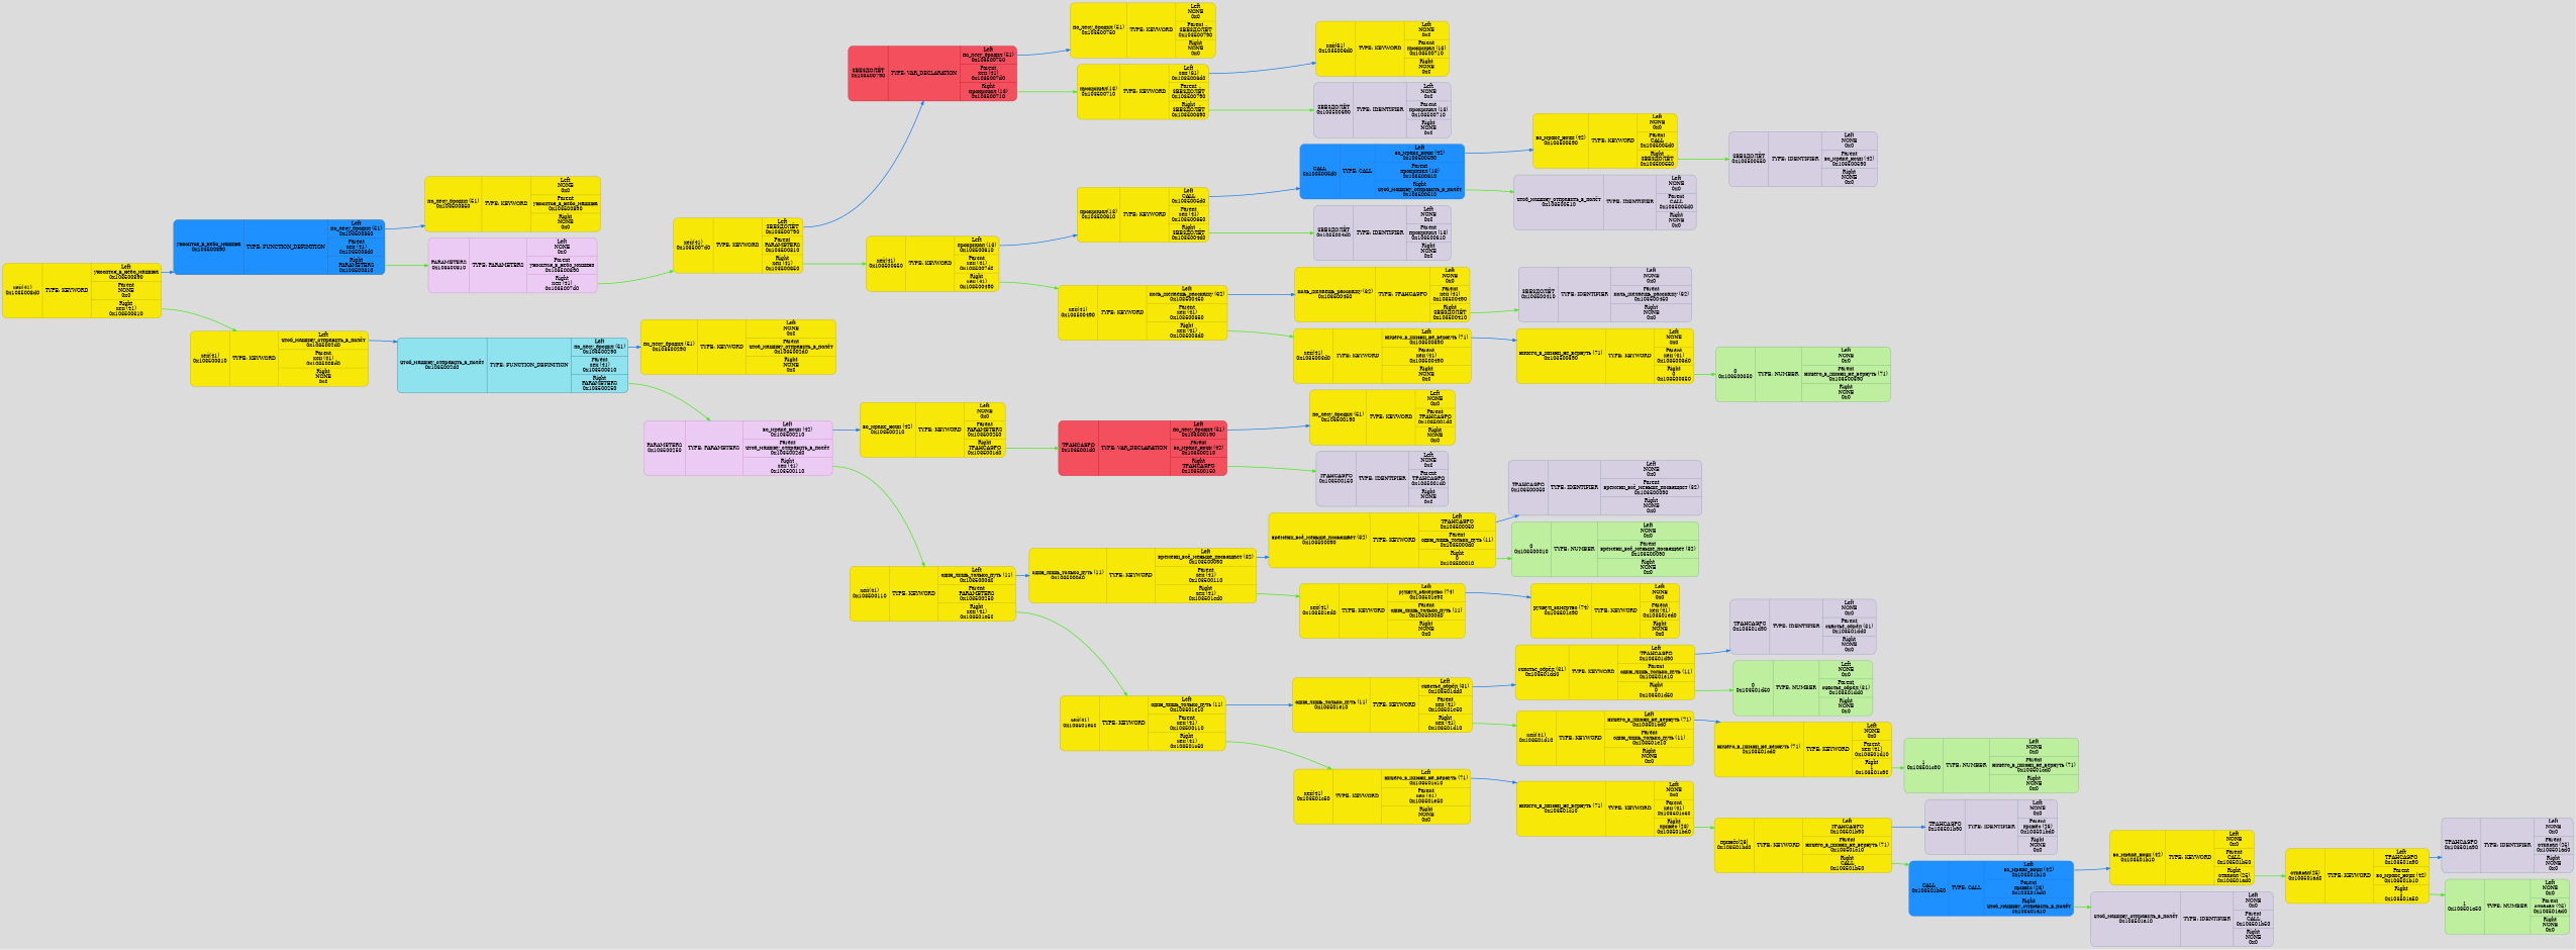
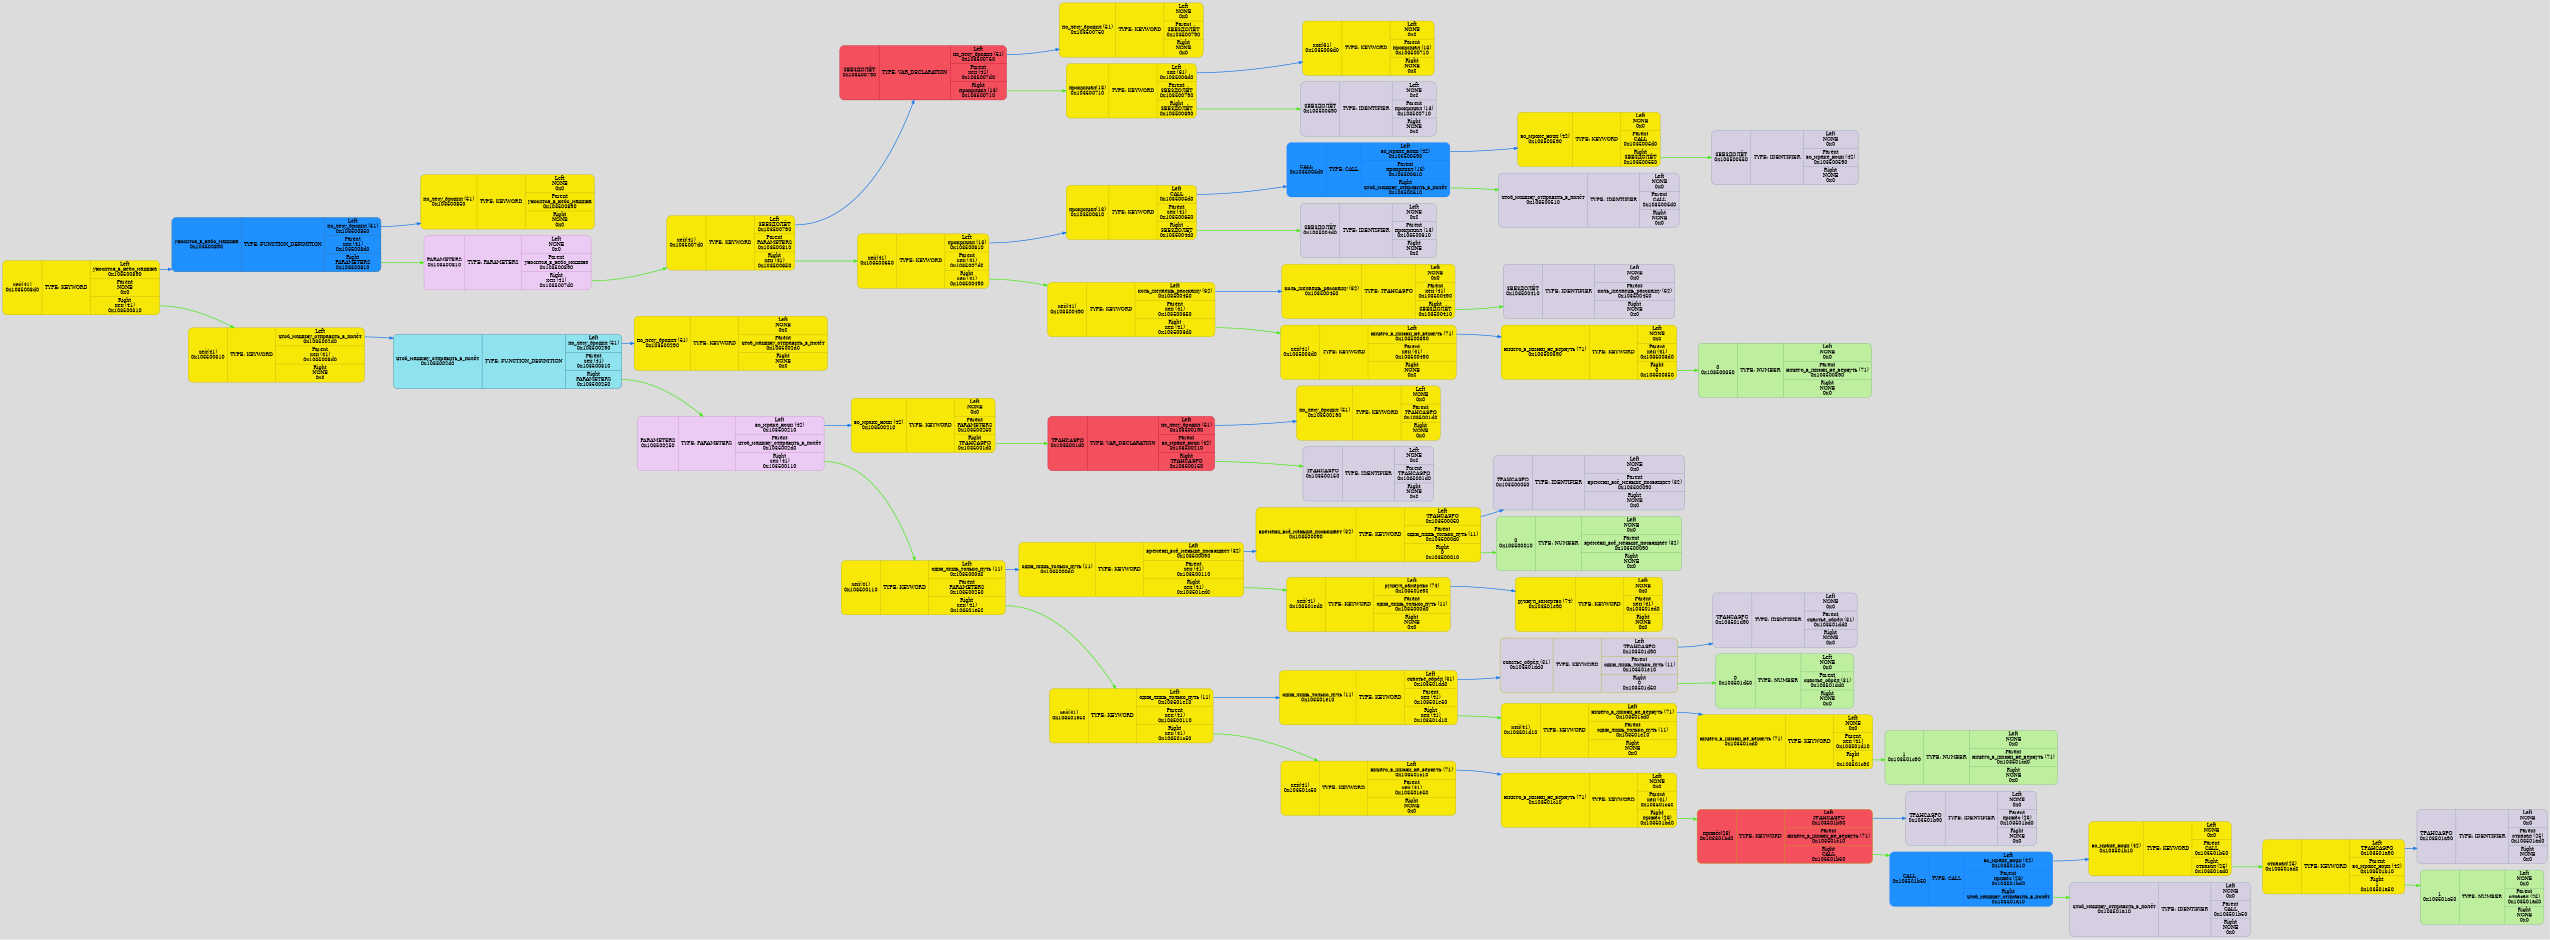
  digraph {
    bgcolor="#DCDCDC"
    fontname=UbuntuMono
    rankdir=LR
    node [color="#B6AA05" fillcolor="#F8E807" fontcolor="#000000" shape=Mrecord style=filled]
    edge [color="#48E818" style=bold tailport=right]
    n1 [label=" { хей (41)\n0x1035008d0 | TYPE: KEYWORD| { <left> Left\nуносится_в_небо_машина\n0x103500890 | Parent\nNONE\n0x0 | <right> Right\nхей (41)\n0x103500310 } } "]
    n2 [color="#37718E" fillcolor="#1E90FF" label=" { уносится_в_небо_машина\n0x103500890 | TYPE: FUNCTION_DEFINITION| { <left> Left\nпо_лесу_бродил (51)\n0x103500850 | Parent\nхей (41)\n0x1035008d0 | <right> Right\nPARAMETERS\n0x103500810 } } "]
    n3 [label=" { хей (41)\n0x103500310 | TYPE: KEYWORD| { <left> Left\nчтоб_машину_отправить_в_полёт\n0x1035002d0 | Parent\nхей (41)\n0x1035008d0 | <right> Right\nNONE\n0x0 } } "]
    n4 [label=" { по_лесу_бродил (51)\n0x103500850 | TYPE: KEYWORD| { <left> Left\nNONE\n0x0 | Parent\nуносится_в_небо_машина\n0x103500890 | <right> Right\nNONE\n0x0 } } "]
    n5 [color="#C986C3" fillcolor="#EBCBF4" label=" { PARAMETERS\n0x103500810 | TYPE: PARAMETERS| { <left> Left\nNONE\n0x0 | Parent\nуносится_в_небо_машина\n0x103500890 | <right> Right\nхей (41)\n0x1035007d0 } } "]
    n6 [color="#37718E" fillcolor="#8EE3EF" label=" { чтоб_машину_отправить_в_полёт\n0x1035002d0 | TYPE: FUNCTION_DEFINITION| { <left> Left\nпо_лесу_бродил (51)\n0x103500290 | Parent\nхей (41)\n0x103500310 | <right> Right\nPARAMETERS\n0x103500250 } } "]
    n7 [label=" { хей (41)\n0x1035007d0 | TYPE: KEYWORD| { <left> Left\nЗВЕЗДОЛЁТ\n0x103500790 | Parent\nPARAMETERS\n0x103500810 | <right> Right\nхей (41)\n0x103500650 } } "]
    n8 [color="#BD132F" fillcolor="#F34F5D" label=" { ЗВЕЗДОЛЁТ\n0x103500790 | TYPE: VAR_DECLARATION| { <left> Left\nпо_лесу_бродил (51)\n0x103500750 | Parent\nхей (41)\n0x1035007d0 | <right> Right\nпрокричал (13)\n0x103500710 } } "]
    n9 [label=" { хей (41)\n0x103500650 | TYPE: KEYWORD| { <left> Left\nпрокричал (13)\n0x103500610 | Parent\nхей (41)\n0x1035007d0 | <right> Right\nхей (41)\n0x103500490 } } "]
    n10 [label=" { по_лесу_бродил (51)\n0x103500750 | TYPE: KEYWORD| { <left> Left\nNONE\n0x0 | Parent\nЗВЕЗДОЛЁТ\n0x103500790 | <right> Right\nNONE\n0x0 } } "]
    n11 [label=" { прокричал (13)\n0x103500710 | TYPE: KEYWORD| { <left> Left\nхой (61)\n0x1035006d0 | Parent\nЗВЕЗДОЛЁТ\n0x103500790 | <right> Right\nЗВЕЗДОЛЁТ\n0x103500690 } } "]
    n12 [label=" { прокричал (13)\n0x103500610 | TYPE: KEYWORD| { <left> Left\nCALL\n0x1035005d0 | Parent\nхей (41)\n0x103500650 | <right> Right\nЗВЕЗДОЛЁТ\n0x1035004d0 } } "]
    n13 [label=" { хей (41)\n0x103500490 | TYPE: KEYWORD| { <left> Left\nколь_желаешь_расскажу (62)\n0x103500450 | Parent\nхей (41)\n0x103500650 | <right> Right\nхей (41)\n0x1035003d0 } } "]
    n14 [label=" { хой (61)\n0x1035006d0 | TYPE: KEYWORD| { <left> Left\nNONE\n0x0 | Parent\nпрокричал (13)\n0x103500710 | <right> Right\nNONE\n0x0 } } "]
    n15 [color="#8797b2" fillcolor="#D5CFE1" label=" { ЗВЕЗДОЛЁТ\n0x103500690 | TYPE: IDENTIFIER| { <left> Left\nNONE\n0x0 | Parent\nпрокричал (13)\n0x103500710 | <right> Right\nNONE\n0x0 } } "]
    n16 [color="#1F75FE" fillcolor="#1E90FF" label=" { CALL\n0x1035005d0 | TYPE: CALL| { <left> Left\nво_мраке_ночи (42)\n0x103500590 | Parent\nпрокричал (13)\n0x103500610 | <right> Right\nчтоб_машину_отправить_в_полёт\n0x103500510 } } "]
    n17 [color="#8797b2" fillcolor="#D5CFE1" label=" { ЗВЕЗДОЛЁТ\n0x1035004d0 | TYPE: IDENTIFIER| { <left> Left\nNONE\n0x0 | Parent\nпрокричал (13)\n0x103500610 | <right> Right\nNONE\n0x0 } } "]
    n18 [label=" { коль_желаешь_расскажу (62)\n0x103500450 | TYPE: ТРАНСАЭРО| { <left> Left\nNONE\n0x0 | Parent\nхей (41)\n0x103500490 | <right> Right\nЗВЕЗДОЛЁТ\n0x103500410 } } "]
    n19 [label=" { хей (41)\n0x1035003d0 | TYPE: KEYWORD| { <left> Left\nничего_в_жизни_не_вернуть (71)\n0x103500390 | Parent\nхей (41)\n0x103500490 | <right> Right\nNONE\n0x0 } } "]
    n20 [label=" { во_мраке_ночи (42)\n0x103500590 | TYPE: KEYWORD| { <left> Left\nNONE\n0x0 | Parent\nCALL\n0x1035005d0 | <right> Right\nЗВЕЗДОЛЁТ\n0x103500550 } } "]
    n21 [color="#8797b2" fillcolor="#D5CFE1" label=" { чтоб_машину_отправить_в_полёт\n0x103500510 | TYPE: IDENTIFIER| { <left> Left\nNONE\n0x0 | Parent\nCALL\n0x1035005d0 | <right> Right\nNONE\n0x0 } } "]
    n22 [color="#8797b2" fillcolor="#D5CFE1" label=" { ЗВЕЗДОЛЁТ\n0x103500550 | TYPE: IDENTIFIER| { <left> Left\nNONE\n0x0 | Parent\nво_мраке_ночи (42)\n0x103500590 | <right> Right\nNONE\n0x0 } } "]
    n23 [color="#8797b2" fillcolor="#D5CFE1" label=" { ЗВЕЗДОЛЁТ\n0x103500410 | TYPE: IDENTIFIER| { <left> Left\nNONE\n0x0 | Parent\nколь_желаешь_расскажу (62)\n0x103500450 | <right> Right\nNONE\n0x0 } } "]
    n24 [label=" { ничего_в_жизни_не_вернуть (71)\n0x103500390 | TYPE: KEYWORD| { <left> Left\nNONE\n0x0 | Parent\nхей (41)\n0x1035003d0 | <right> Right\n0\n0x103500350 } } "]
    n25 [color="#74AF80" fillcolor="#BDEF9E" label=" { 0\n0x103500350 | TYPE: NUMBER| { <left> Left\nNONE\n0x0 | Parent\nничего_в_жизни_не_вернуть (71)\n0x103500390 | <right> Right\nNONE\n0x0 } } "]
    n26 [label=" { по_лесу_бродил (51)\n0x103500290 | TYPE: KEYWORD| { <left> Left\nNONE\n0x0 | Parent\nчтоб_машину_отправить_в_полёт\n0x1035002d0 | <right> Right\nNONE\n0x0 } } "]
    n27 [color="#C986C3" fillcolor="#EBCBF4" label=" { PARAMETERS\n0x103500250 | TYPE: PARAMETERS| { <left> Left\nво_мраке_ночи (42)\n0x103500210 | Parent\nчтоб_машину_отправить_в_полёт\n0x1035002d0 | <right> Right\nхей (41)\n0x103500110 } } "]
    n28 [label=" { во_мраке_ночи (42)\n0x103500210 | TYPE: KEYWORD| { <left> Left\nNONE\n0x0 | Parent\nPARAMETERS\n0x103500250 | <right> Right\nТРАНСАЭРО\n0x1035001d0 } } "]
    n29 [label=" { хей (41)\n0x103500110 | TYPE: KEYWORD| { <left> Left\nодин_лишь_только_путь (11)\n0x1035000d0 | Parent\nPARAMETERS\n0x103500250 | <right> Right\nхей (41)\n0x103501e50 } } "]
    n30 [color="#BD132F" fillcolor="#F34F5D" label=" { ТРАНСАЭРО\n0x1035001d0 | TYPE: VAR_DECLARATION| { <left> Left\nпо_лесу_бродил (51)\n0x103500190 | Parent\nво_мраке_ночи (42)\n0x103500210 | <right> Right\nТРАНСАЭРО\n0x103500150 } } "]
    n31 [label=" { один_лишь_только_путь (11)\n0x1035000d0 | TYPE: KEYWORD| { <left> Left\nвремени_всё_меньше_посвящает (32)\n0x103500090 | Parent\nхей (41)\n0x103500110 | <right> Right\nхей (41)\n0x103501ed0 } } "]
    n32 [label=" { хей (41)\n0x103501e50 | TYPE: KEYWORD| { <left> Left\nодин_лишь_только_путь (11)\n0x103501e10 | Parent\nхей (41)\n0x103500110 | <right> Right\nхей (41)\n0x103501c50 } } "]
    n33 [label=" { по_лесу_бродил (51)\n0x103500190 | TYPE: KEYWORD| { <left> Left\nNONE\n0x0 | Parent\nТРАНСАЭРО\n0x1035001d0 | <right> Right\nNONE\n0x0 } } "]
    n34 [color="#8797b2" fillcolor="#D5CFE1" label=" { ТРАНСАЭРО\n0x103500150 | TYPE: IDENTIFIER| { <left> Left\nNONE\n0x0 | Parent\nТРАНСАЭРО\n0x1035001d0 | <right> Right\nNONE\n0x0 } } "]
    n35 [label=" { времени_всё_меньше_посвящает (32)\n0x103500090 | TYPE: KEYWORD| { <left> Left\nТРАНСАЭРО\n0x103500050 | Parent\nодин_лишь_только_путь (11)\n0x1035000d0 | <right> Right\n0\n0x103500010 } } "]
    n36 [label=" { хей (41)\n0x103501ed0 | TYPE: KEYWORD| { <left> Left\nрухнул_замертво (74)\n0x103501e90 | Parent\nодин_лишь_только_путь (11)\n0x1035000d0 | <right> Right\nNONE\n0x0 } } "]
    n37 [label=" { один_лишь_только_путь (11)\n0x103501e10 | TYPE: KEYWORD| { <left> Left\nсчастье_обрёл (31)\n0x103501dd0 | Parent\nхей (41)\n0x103501e50 | <right> Right\nхей (41)\n0x103501d10 } } "]
    n38 [label=" { хей (41)\n0x103501c50 | TYPE: KEYWORD| { <left> Left\nничего_в_жизни_не_вернуть (71)\n0x103501c10 | Parent\nхей (41)\n0x103501e50 | <right> Right\nNONE\n0x0 } } "]
    n39 [color="#8797b2" fillcolor="#D5CFE1" label=" { ТРАНСАЭРО\n0x103500050 | TYPE: IDENTIFIER| { <left> Left\nNONE\n0x0 | Parent\nвремени_всё_меньше_посвящает (32)\n0x103500090 | <right> Right\nNONE\n0x0 } } "]
    n40 [color="#74AF80" fillcolor="#BDEF9E" label=" { 0\n0x103500010 | TYPE: NUMBER| { <left> Left\nNONE\n0x0 | Parent\nвремени_всё_меньше_посвящает (32)\n0x103500090 | <right> Right\nNONE\n0x0 } } "]
    n41 [label=" { рухнул_замертво (74)\n0x103501e90 | TYPE: KEYWORD| { <left> Left\nNONE\n0x0 | Parent\nхей (41)\n0x103501ed0 | <right> Right\nNONE\n0x0 } } "]
-   n42 [label=" { счастье_обрёл (31)\n0x103501dd0 | TYPE: KEYWORD| { <left> Left\nТРАНСАЭРО\n0x103501d90 | Parent\nодин_лишь_только_путь (11)\n0x103501e10 | <right> Right\n0\n0x103501d50 } } "]
+   n42 [fillcolor="#D5CFE1" label=" { счастье_обрёл (31)\n0x103501dd0 | TYPE: KEYWORD| { <left> Left\nТРАНСАЭРО\n0x103501d90 | Parent\nодин_лишь_только_путь (11)\n0x103501e10 | <right> Right\n0\n0x103501d50 } } "]
    n43 [label=" { хей (41)\n0x103501d10 | TYPE: KEYWORD| { <left> Left\nничего_в_жизни_не_вернуть (71)\n0x103501cd0 | Parent\nодин_лишь_только_путь (11)\n0x103501e10 | <right> Right\nNONE\n0x0 } } "]
    n44 [label=" { ничего_в_жизни_не_вернуть (71)\n0x103501c10 | TYPE: KEYWORD| { <left> Left\nNONE\n0x0 | Parent\nхей (41)\n0x103501c50 | <right> Right\nпринёс (26)\n0x103501bd0 } } "]
    n45 [color="#8797b2" fillcolor="#D5CFE1" label=" { ТРАНСАЭРО\n0x103501d90 | TYPE: IDENTIFIER| { <left> Left\nNONE\n0x0 | Parent\nсчастье_обрёл (31)\n0x103501dd0 | <right> Right\nNONE\n0x0 } } "]
    n46 [color="#74AF80" fillcolor="#BDEF9E" label=" { 0\n0x103501d50 | TYPE: NUMBER| { <left> Left\nNONE\n0x0 | Parent\nсчастье_обрёл (31)\n0x103501dd0 | <right> Right\nNONE\n0x0 } } "]
    n47 [label=" { ничего_в_жизни_не_вернуть (71)\n0x103501cd0 | TYPE: KEYWORD| { <left> Left\nNONE\n0x0 | Parent\nхей (41)\n0x103501d10 | <right> Right\n1\n0x103501c90 } } "]
    n48 [color="#74AF80" fillcolor="#BDEF9E" label=" { 1\n0x103501c90 | TYPE: NUMBER| { <left> Left\nNONE\n0x0 | Parent\nничего_в_жизни_не_вернуть (71)\n0x103501cd0 | <right> Right\nNONE\n0x0 } } "]
-   n49 [label=" { принёс (26)\n0x103501bd0 | TYPE: KEYWORD| { <left> Left\nТРАНСАЭРО\n0x103501b90 | Parent\nничего_в_жизни_не_вернуть (71)\n0x103501c10 | <right> Right\nCALL\n0x103501b50 } } "]
+   n49 [fillcolor="#F34F5D" label=" { принёс (26)\n0x103501bd0 | TYPE: KEYWORD| { <left> Left\nТРАНСАЭРО\n0x103501b90 | Parent\nничего_в_жизни_не_вернуть (71)\n0x103501c10 | <right> Right\nCALL\n0x103501b50 } } "]
    n50 [color="#8797b2" fillcolor="#D5CFE1" label=" { ТРАНСАЭРО\n0x103501b90 | TYPE: IDENTIFIER| { <left> Left\nNONE\n0x0 | Parent\nпринёс (26)\n0x103501bd0 | <right> Right\nNONE\n0x0 } } "]
    n51 [color="#1F75FE" fillcolor="#1E90FF" label=" { CALL\n0x103501b50 | TYPE: CALL| { <left> Left\nво_мраке_ночи (42)\n0x103501b10 | Parent\nпринёс (26)\n0x103501bd0 | <right> Right\nчтоб_машину_отправить_в_полёт\n0x103501a10 } } "]
    n52 [label=" { во_мраке_ночи (42)\n0x103501b10 | TYPE: KEYWORD| { <left> Left\nNONE\n0x0 | Parent\nCALL\n0x103501b50 | <right> Right\nотказал (25)\n0x103501ad0 } } "]
    n53 [color="#8797b2" fillcolor="#D5CFE1" label=" { чтоб_машину_отправить_в_полёт\n0x103501a10 | TYPE: IDENTIFIER| { <left> Left\nNONE\n0x0 | Parent\nCALL\n0x103501b50 | <right> Right\nNONE\n0x0 } } "]
    n54 [label=" { отказал (25)\n0x103501ad0 | TYPE: KEYWORD| { <left> Left\nТРАНСАЭРО\n0x103501a90 | Parent\nво_мраке_ночи (42)\n0x103501b10 | <right> Right\n1\n0x103501a50 } } "]
    n55 [color="#8797b2" fillcolor="#D5CFE1" label=" { ТРАНСАЭРО\n0x103501a90 | TYPE: IDENTIFIER| { <left> Left\nNONE\n0x0 | Parent\nотказал (25)\n0x103501ad0 | <right> Right\nNONE\n0x0 } } "]
    n56 [color="#74AF80" fillcolor="#BDEF9E" label=" { 1\n0x103501a50 | TYPE: NUMBER| { <left> Left\nNONE\n0x0 | Parent\nотказал (25)\n0x103501ad0 | <right> Right\nNONE\n0x0 } } "]
    n1 -> n2 [color="#187AE8" tailport=left]
    n1 -> n3
    n2 -> n4 [color="#187AE8" tailport=left]
    n2 -> n5
    n3 -> n6 [color="#187AE8" tailport=left]
    n5 -> n7
    n6 -> n26 [color="#187AE8" tailport=left]
    n6 -> n27
    n7 -> n8 [color="#187AE8" tailport=left]
    n7 -> n9
    n8 -> n10 [color="#187AE8" tailport=left]
    n8 -> n11
    n9 -> n12 [color="#187AE8" tailport=left]
    n9 -> n13
    n11 -> n14 [color="#187AE8" tailport=left]
    n11 -> n15
    n12 -> n16 [color="#187AE8" tailport=left]
    n12 -> n17
    n13 -> n18 [color="#187AE8" tailport=left]
    n13 -> n19
    n16 -> n20 [color="#187AE8" tailport=left]
    n16 -> n21
    n18 -> n23
    n19 -> n24 [color="#187AE8" tailport=left]
    n20 -> n22
    n24 -> n25
    n27 -> n28 [color="#187AE8" tailport=left]
    n27 -> n29
    n28 -> n30
    n29 -> n31 [color="#187AE8" tailport=left]
    n29 -> n32
    n30 -> n33 [color="#187AE8" tailport=left]
    n30 -> n34
    n31 -> n35 [color="#187AE8" tailport=left]
    n31 -> n36
    n32 -> n37 [color="#187AE8" tailport=left]
    n32 -> n38
    n35 -> n39 [color="#187AE8" tailport=left]
    n35 -> n40
    n36 -> n41 [color="#187AE8" tailport=left]
    n37 -> n42 [color="#187AE8" tailport=left]
    n37 -> n43
    n38 -> n44 [color="#187AE8" tailport=left]
    n42 -> n45 [color="#187AE8" tailport=left]
    n42 -> n46
    n43 -> n47 [color="#187AE8" tailport=left]
    n44 -> n49
    n47 -> n48
    n49 -> n50 [color="#187AE8" tailport=left]
    n49 -> n51
    n51 -> n52 [color="#187AE8" tailport=left]
    n51 -> n53
    n52 -> n54
    n54 -> n55 [color="#187AE8" tailport=left]
    n54 -> n56
  }
